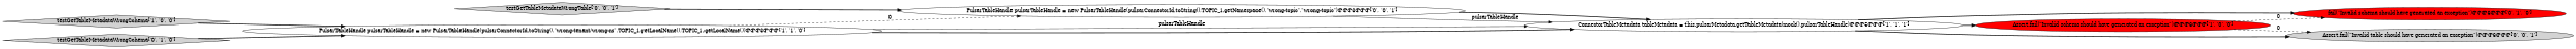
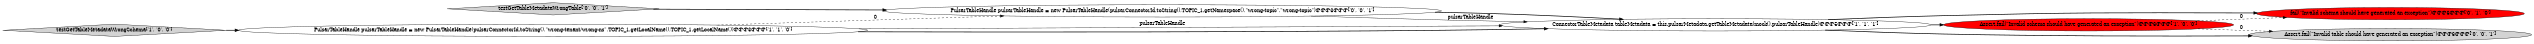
  digraph {
    rankdir=LR
    node [fillcolor=lightgray shape=ellipse style=filled]
    edge [style=bold]
    n1 [fillcolor=red label="fail(\"Invalid schema should have generated an exception\")@@@6@@@['0', '1', '0']"]
    n2 [fillcolor=white label="PulsarTableHandle pulsarTableHandle = new PulsarTableHandle(pulsarConnectorId.toString(),\"wrong-tenant/wrong-ns\",TOPIC_1.getLocalName(),TOPIC_1.getLocalName())@@@3@@@['1', '1', '0']"]
    n3 [fillcolor=white label="PulsarTableHandle pulsarTableHandle = new PulsarTableHandle(pulsarConnectorId.toString(),TOPIC_1.getNamespace(),\"wrong-topic\",\"wrong-topic\")@@@3@@@['0', '0', '1']"]
    n4 [fillcolor=white label="ConnectorTableMetadata tableMetadata = this.pulsarMetadata.getTableMetadata(mock(),pulsarTableHandle)@@@5@@@['1', '1', '1']"]
    n5 [fillcolor=red label="Assert.fail(\"Invalid schema should have generated an exception\")@@@6@@@['1', '0', '0']"]
    n6 [label="Assert.fail(\"Invalid table should have generated an exception\")@@@6@@@['0', '0', '1']"]
    n7 [label="testGetTableMetadataWrongSchema['1', '0', '0']" shape=diamond]
    n8 [label="testGetTableMetadataWrongTable['0', '0', '1']" shape=diamond]
-   n9 [label="testGetTableMetadataWrongSchema['0', '1', '0']" shape=diamond]
    n2 -> n3 [label=0 style=dashed]
    n2 -> n4 [label=pulsarTableHandle style=solid]
    n2 -> n4
    n3 -> n4
    n3 -> n4 [label=pulsarTableHandle style=solid]
    n4 -> n1
    n4 -> n5
    n4 -> n6
    n5 -> n1 [label=0 style=dashed]
    n5 -> n6 [label=0 style=dashed]
    n7 -> n2
    n8 -> n3
-   n9 -> n2
  }
